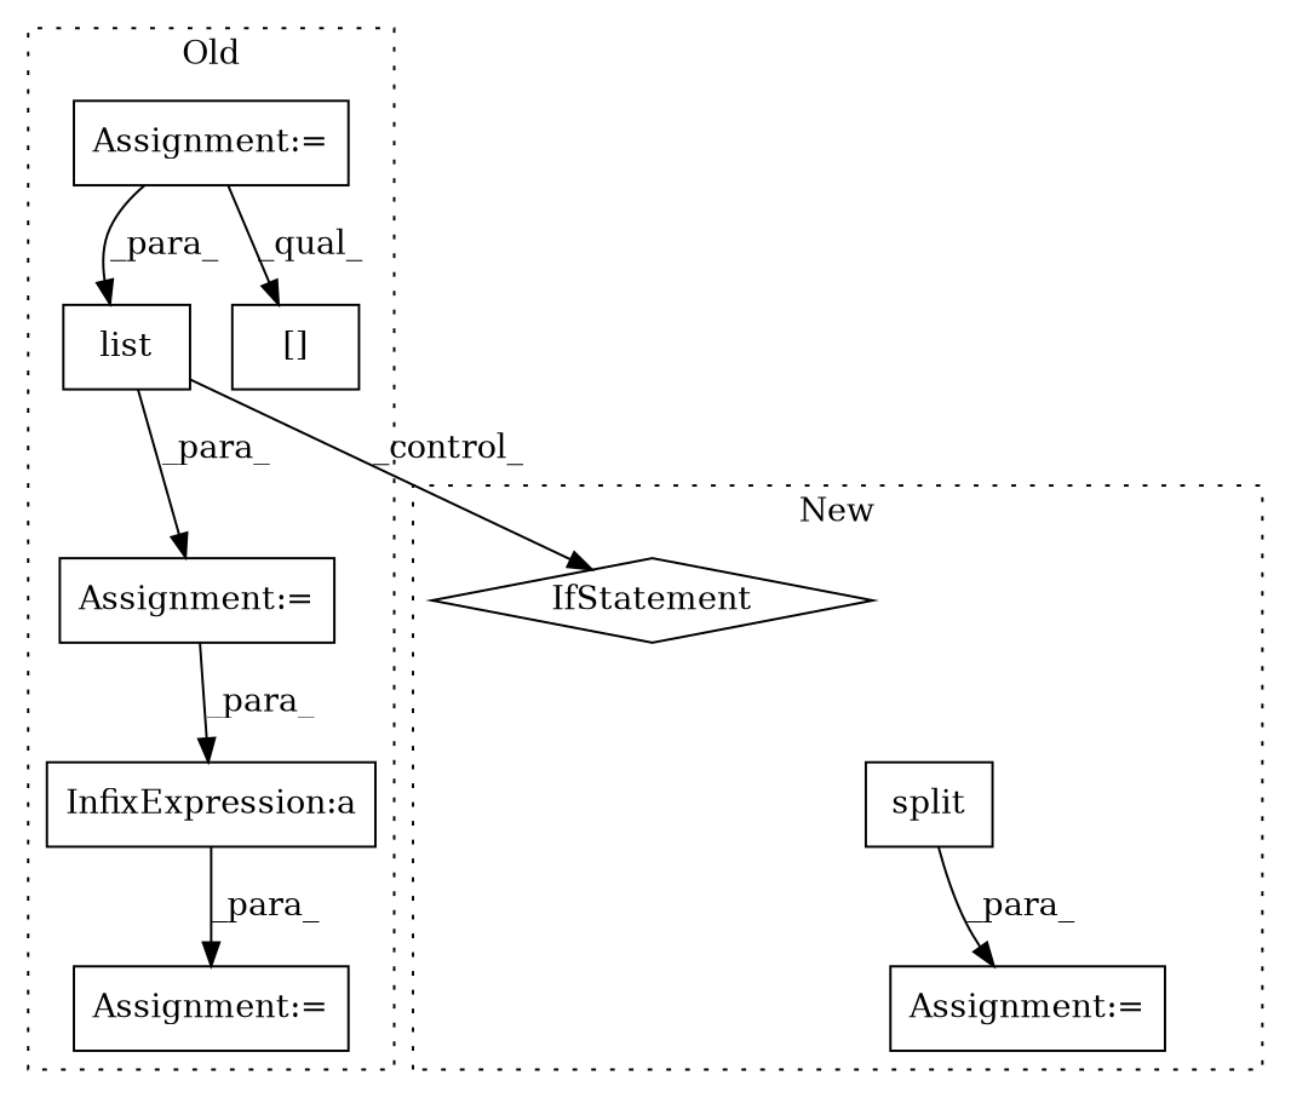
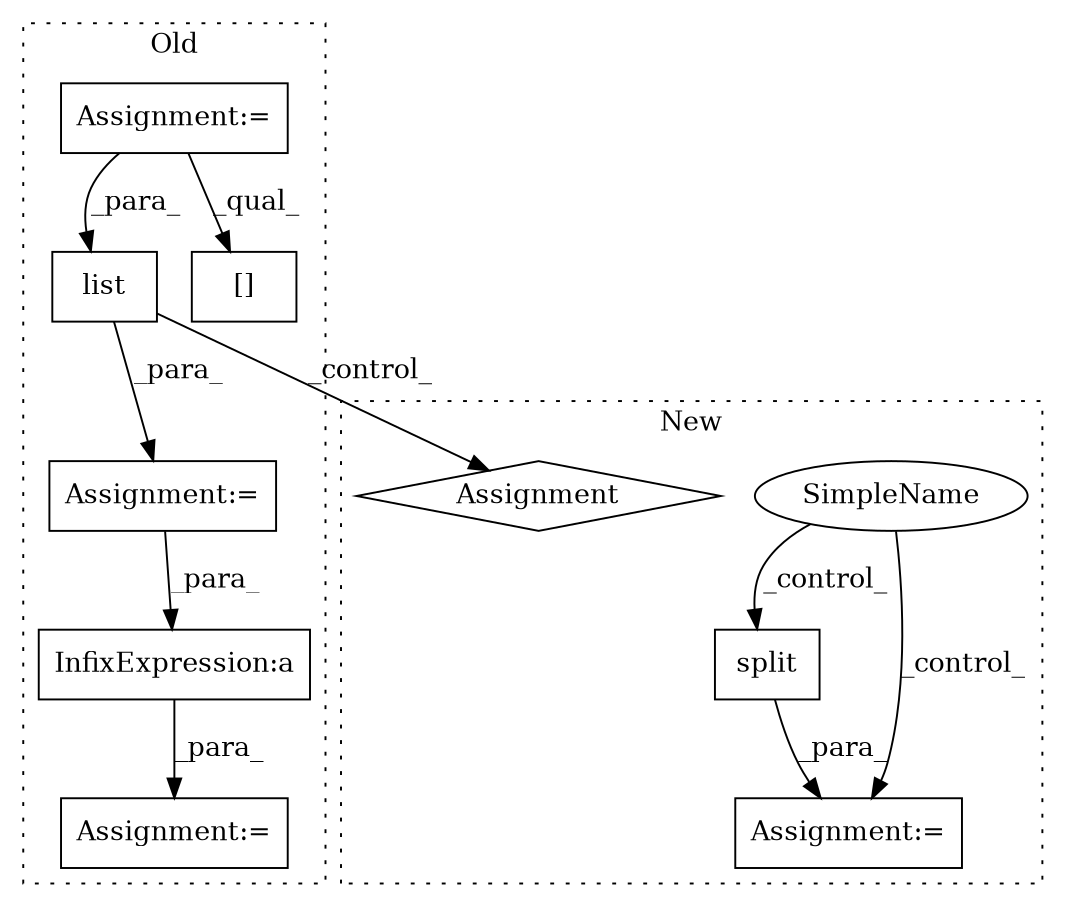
  digraph {
    node [a=7 l=1 shape=box]
    n1 [a=32 l="5,1" label=list s="9714,9741"]
    n2 [label="Assignment:=" s=9713]
    n3 [label="Assignment:=" s=9875]
    n4 [a=27 l=3 label="InfixExpression:a" s=9890]
    n5 [label="Assignment:=" s=9655]
    n6 [a=2 l="12,1" label="[]" s="9725,9739"]
    n7 [a=32 l=7 label=split s=11532]
    n8 [label="Assignment:=" s=11520]
-   n10 [a=25 l=10 label=IfStatement s=11585 shape=diamond]
+   n9 [a=42 label=SimpleName shape=ellipse l=""]
+   n10 [a=25 l=10 label=Assignment s=11585 shape=diamond]
    subgraph cluster_1 {
      label=Old
      style=dotted
      n1
      n2
      n3
      n4
      n5
      n6
    }
    subgraph cluster_2 {
      label=New
      style=dotted
      n7
      n8
+     n9
      n10
    }
    n1 -> n2 [label=_para_]
    n1 -> n10 [label=_control_]
    n2 -> n4 [label=_para_]
    n4 -> n3 [label=_para_]
    n5 -> n1 [label=_para_]
    n5 -> n6 [label=_qual_]
    n7 -> n8 [label=_para_]
+   n9 -> n7 [label=_control_]
+   n9 -> n8 [label=_control_]
  }
